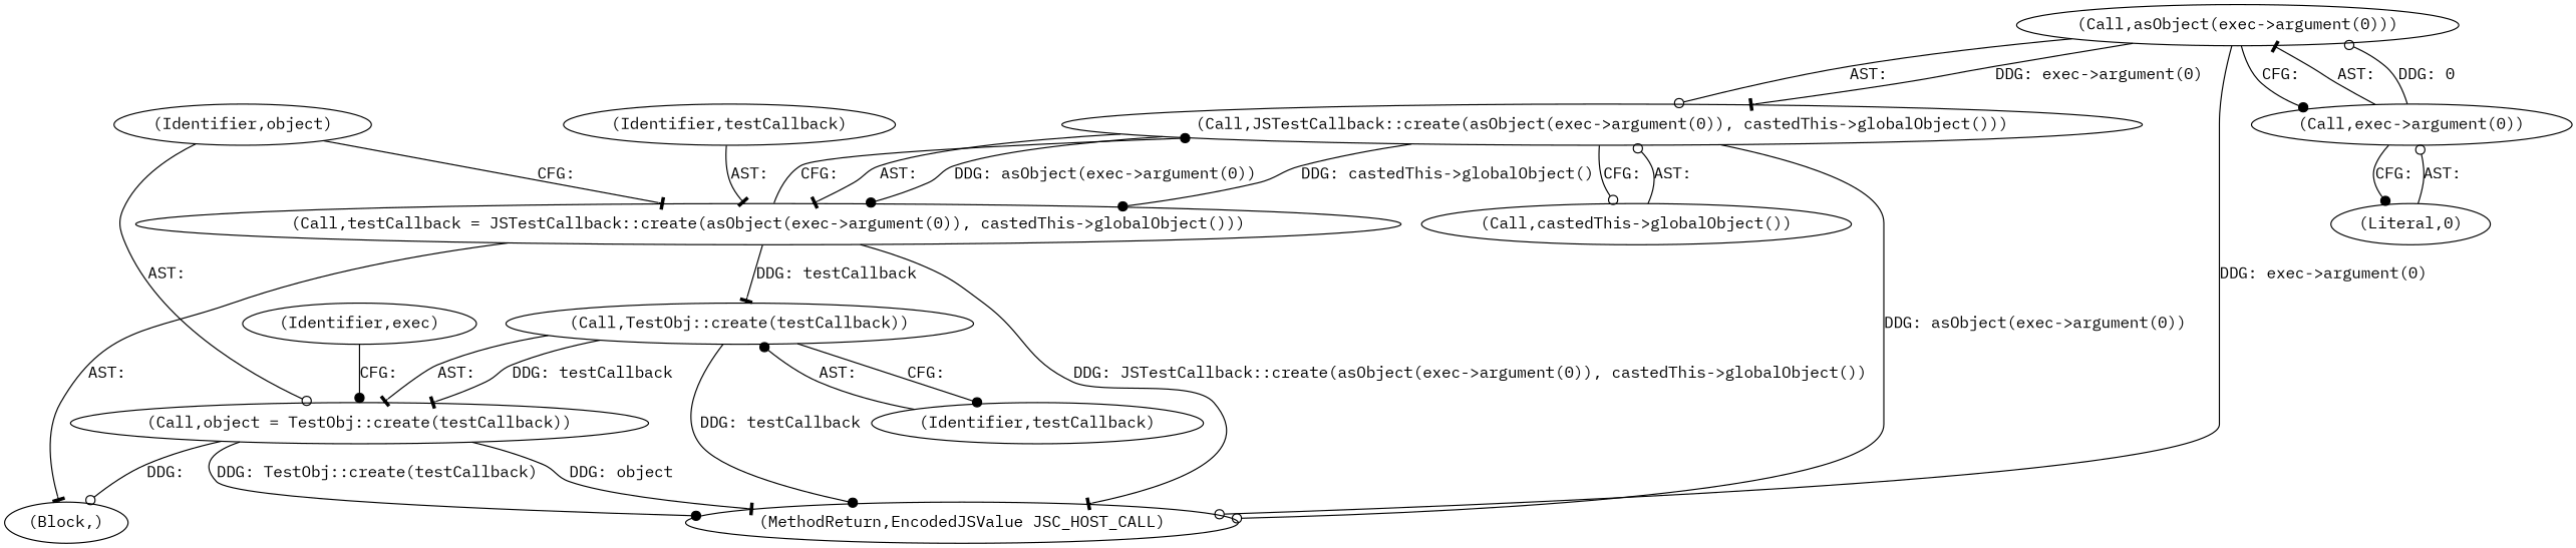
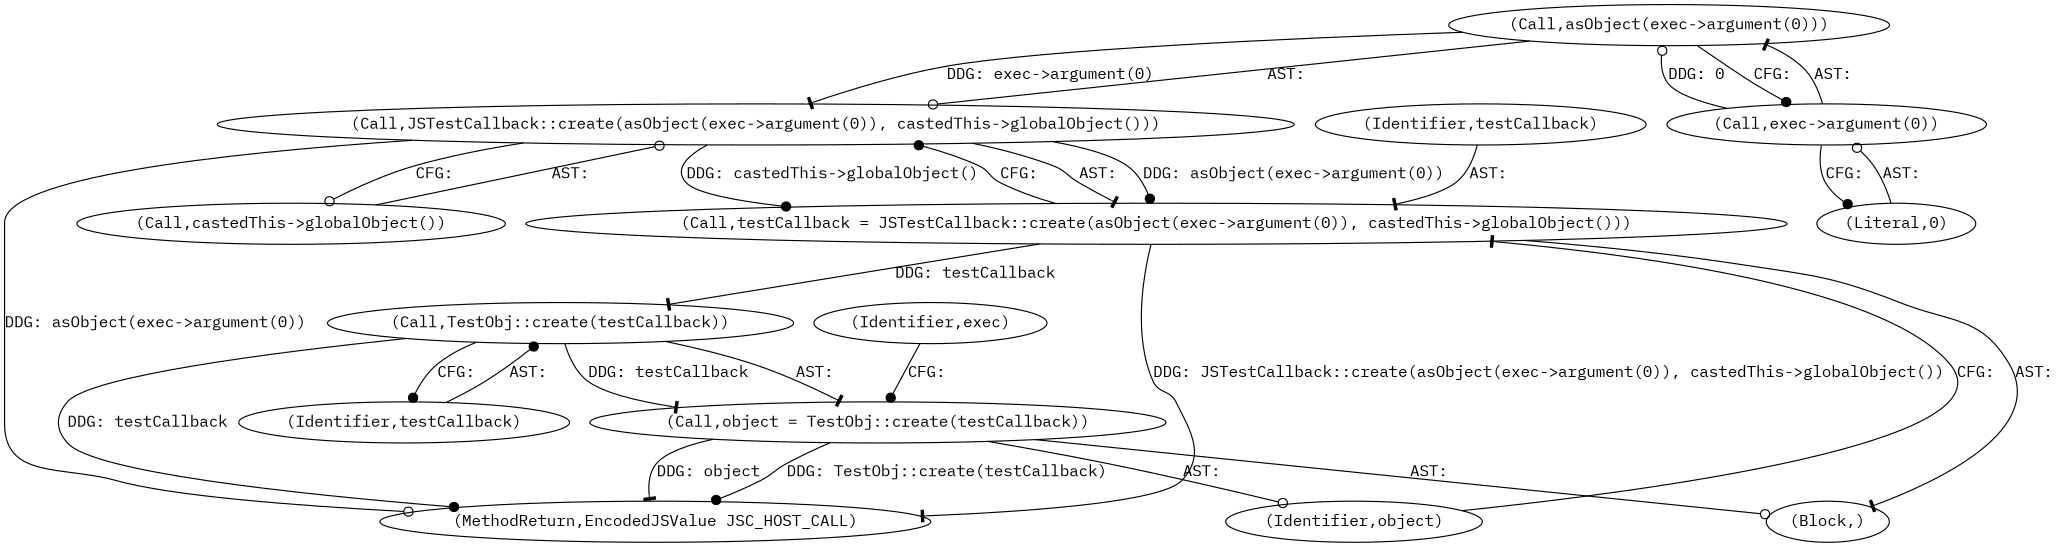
  digraph {
    fontname="IBM Plex Mono"
    node [fontname="IBM Plex Mono"]
    edge [arrowhead=tee fontname="IBM Plex Mono"]
    n1 [label="(Call,JSTestCallback::create(asObject(exec->argument(0)), castedThis->globalObject()))"]
    n2 [label="(Call,testCallback = JSTestCallback::create(asObject(exec->argument(0)), castedThis->globalObject()))"]
    n3 [label="(MethodReturn,EncodedJSValue JSC_HOST_CALL)"]
    n4 [label="(Call,castedThis->globalObject())"]
    n5 [label="(Call,TestObj::create(testCallback))"]
    n6 [label="(Block,)"]
    n7 [label="(Call,asObject(exec->argument(0)))"]
    n8 [label="(Call,exec->argument(0))"]
    n9 [label="(Literal,0)"]
    n10 [label="(Call,object = TestObj::create(testCallback))"]
    n11 [label="(Identifier,testCallback)"]
    n12 [label="(Identifier,object)"]
    n13 [label="(Identifier,exec)"]
    n14 [label="(Identifier,testCallback)"]
    n1 -> n2 [label="AST: "]
    n1 -> n2 [arrowhead=dot label="DDG: asObject(exec->argument(0))"]
    n1 -> n2 [arrowhead=dot label="DDG: castedThis->globalObject()"]
    n1 -> n3 [arrowhead=odot label="DDG: asObject(exec->argument(0))"]
    n1 -> n4 [arrowhead=odot label="CFG: "]
    n2 -> n1 [arrowhead=dot label="CFG: "]
    n2 -> n3 [label="DDG: JSTestCallback::create(asObject(exec->argument(0)), castedThis->globalObject())"]
    n2 -> n5 [label="DDG: testCallback"]
    n2 -> n6 [label="AST: "]
    n4 -> n1 [arrowhead=odot label="AST: "]
    n5 -> n3 [arrowhead=dot label="DDG: testCallback"]
    n5 -> n10 [label="AST: "]
    n5 -> n10 [label="DDG: testCallback"]
    n5 -> n11 [arrowhead=dot label="CFG: "]
    n7 -> n1 [arrowhead=odot label="AST: "]
    n7 -> n1 [label="DDG: exec->argument(0)"]
-   n7 -> n3 [arrowhead=odot label="DDG: exec->argument(0)"]
    n7 -> n8 [arrowhead=dot label="CFG: "]
    n8 -> n7 [label="AST: "]
    n8 -> n7 [arrowhead=odot label="DDG: 0"]
    n8 -> n9 [arrowhead=dot label="CFG: "]
    n9 -> n8 [arrowhead=odot label="AST: "]
    n10 -> n3 [label="DDG: object"]
    n10 -> n3 [arrowhead=dot label="DDG: TestObj::create(testCallback)"]
-   n10 -> n6 [arrowhead=odot label="DDG: "]
+   n10 -> n6 [arrowhead=odot label="AST: "]
    n11 -> n5 [arrowhead=dot label="AST: "]
    n12 -> n2 [label="CFG: "]
-   n12 -> n10 [arrowhead=odot label="AST: "]
+   n10 -> n12 [arrowhead=odot label="AST: "]
    n13 -> n10 [arrowhead=dot label="CFG: "]
    n14 -> n2 [label="AST: "]
  }
